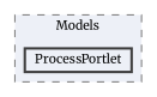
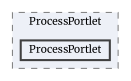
  digraph {
    compound=true
    fontname=Merriweather
    n1 [color=grey25 fillcolor="#edf0f7" fontname=Merriweather fontsize=10 height=0.2 label=ProcessPortlet shape=box style="filled,bold" width=0.4]
    subgraph cluster_1 {
      bgcolor="#edf0f7"
      fontsize=10
-     label=Models
+     label=ProcessPortlet
      pencolor=grey50
      style="filled,dashed"
      n1
    }
  }
